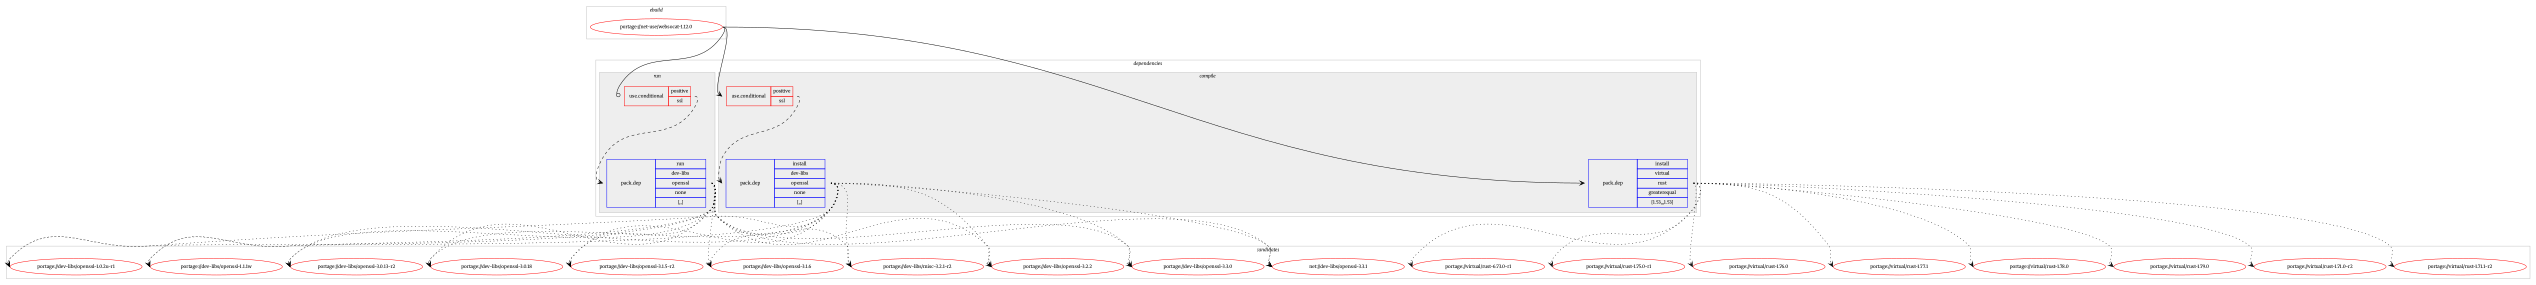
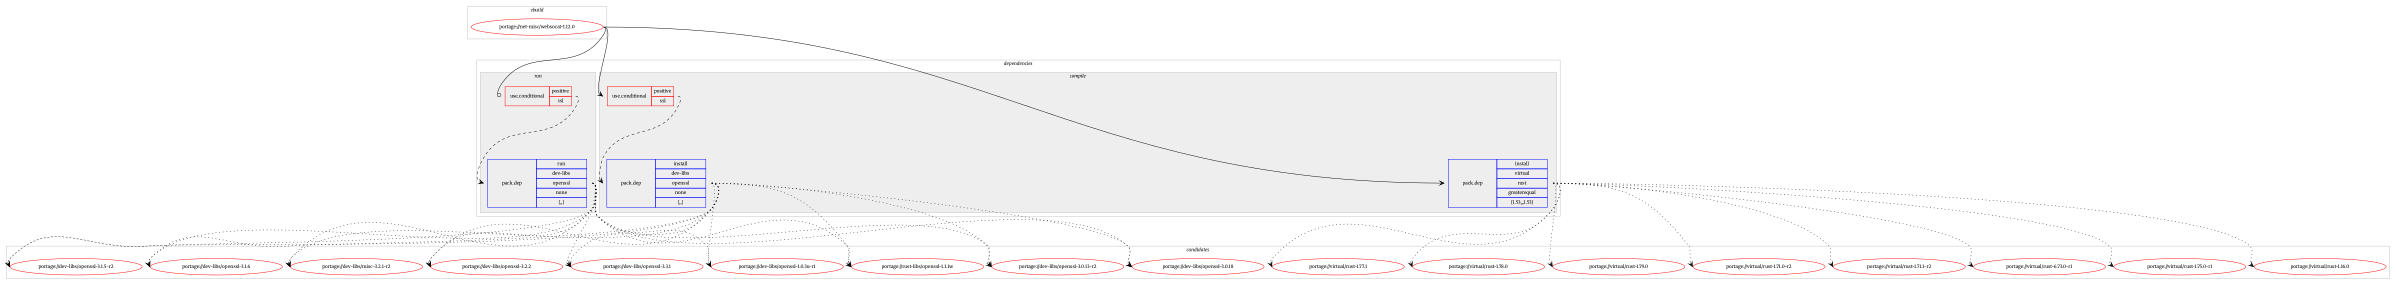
  digraph {
    compound=true
    concentrate=true
    fontname=Merriweather
    fontsize=10
    newrank=true
    rankdir=TB
    ranksep=1.5
    node [color=red fontname=Merriweather fontsize=10]
    edge [arrowhead=vee fontname=Merriweather headport=w style=dotted tailport=e weight=100]
-   n1 [label="portage://net-use/websocat-1.12.0" width=4]
+   n1 [label="portage://net-misc/websocat-1.12.0" width=4]
    n2 [color=blue label=<<TABLE BORDER="0" CELLBORDER="1" CELLSPACING="0" CELLPADDING="4" WIDTH="220"><TR><TD ROWSPAN="6" CELLPADDING="30">pack_dep</TD></TR><TR><TD WIDTH="110">install</TD></TR><TR><TD>dev-libs</TD></TR><TR><TD>openssl</TD></TR><TR><TD>none</TD></TR><TR><TD>[,,]</TD></TR></TABLE>> shape=none]
    n3 [label=<<TABLE BORDER="0" CELLBORDER="1" CELLSPACING="0" CELLPADDING="4"><TR><TD ROWSPAN="3" CELLPADDING="10">use_conditional</TD></TR><TR><TD>positive</TD></TR><TR><TD>ssl</TD></TR></TABLE>> shape=none]
    n4 [color=blue label=<<TABLE BORDER="0" CELLBORDER="1" CELLSPACING="0" CELLPADDING="4" WIDTH="220"><TR><TD ROWSPAN="6" CELLPADDING="30">pack_dep</TD></TR><TR><TD WIDTH="110">install</TD></TR><TR><TD>virtual</TD></TR><TR><TD>rust</TD></TR><TR><TD>greaterequal</TD></TR><TR><TD>[1.53,,,1.53]</TD></TR></TABLE>> shape=none]
    n5 [color=blue label=<<TABLE BORDER="0" CELLBORDER="1" CELLSPACING="0" CELLPADDING="4" WIDTH="220"><TR><TD ROWSPAN="6" CELLPADDING="30">pack_dep</TD></TR><TR><TD WIDTH="110">run</TD></TR><TR><TD>dev-libs</TD></TR><TR><TD>openssl</TD></TR><TR><TD>none</TD></TR><TR><TD>[,,]</TD></TR></TABLE>> shape=none]
    n6 [label=<<TABLE BORDER="0" CELLBORDER="1" CELLSPACING="0" CELLPADDING="4"><TR><TD ROWSPAN="3" CELLPADDING="10">use_conditional</TD></TR><TR><TD>positive</TD></TR><TR><TD>ssl</TD></TR></TABLE>> shape=none]
-   n7 [label="net://dev-libs/openssl-3.3.1" width=4]
-   n8 [label="portage://dev-libs/openssl-3.3.0" width=4]
+   n7 [label="portage://dev-libs/openssl-3.3.1" width=4]
    n9 [label="portage://dev-libs/openssl-3.2.2" width=4]
    n10 [label="portage://dev-libs/misc-3.2.1-r2" width=4]
    n11 [label="portage://dev-libs/openssl-3.1.6" width=4]
    n12 [label="portage://dev-libs/openssl-3.1.5-r2" width=4]
    n13 [label="portage://dev-libs/openssl-3.0.18" width=4]
    n14 [label="portage://dev-libs/openssl-3.0.13-r2" width=4]
-   n15 [label="portage://dev-libs/openssl-1.1.1w" width=4]
-   n16 [label="portage://dev-libs/openssl-1.0.2u-r1" width=4]
+   n15 [label="portage://rust-libs/openssl-1.1.1w" width=4]
+   n16 [label="portage://dev-libs/openssl-1.0.3u-r1" width=4]
    n17 [label="portage://virtual/rust-1.79.0" width=4]
    n18 [label="portage://virtual/rust-1.78.0" width=4]
    n19 [label="portage://virtual/rust-1.77.1" width=4]
-   n20 [label="portage://virtual/rust-1.76.0" width=4]
+   n20 [label="portage://virtual/rust-1.16.0" width=4]
    n21 [label="portage://virtual/rust-1.75.0-r1" width=4]
    n22 [label="portage://virtual/rust-6.73.0-r1" width=4]
    n23 [label="portage://virtual/rust-1.71.1-r2" width=4]
    n24 [label="portage://virtual/rust-1.71.0-r2" width=4]
    subgraph cluster_1 {
      color=gray
      label=<<i>ebuild</i>>
      n1
    }
    subgraph cluster_2 {
      color=gray
      label=<<i>dependencies</i>>
      subgraph cluster_3 {
        color=gray
        fillcolor="#eeeeee"
        label=<<i>compile</i>>
        style=filled
        subgraph sub_4 {
          color=gray
          fillcolor="#eeeeee"
          label=<<i>compile</i>>
          style=filled
          n3
          subgraph sub_5 {
            color=gray
            fillcolor="#eeeeee"
            label=<<i>compile</i>>
            style=filled
            n2
          }
        }
        subgraph sub_6 {
          color=gray
          fillcolor="#eeeeee"
          label=<<i>compile</i>>
          style=filled
          n4
        }
      }
      subgraph cluster_7 {
        color=gray
        fillcolor="#eeeeee"
        label=<<i>compile and run</i>>
        style=filled
      }
      subgraph cluster_8 {
        color=gray
        fillcolor="#eeeeee"
        label=<<i>run</i>>
        style=filled
        subgraph sub_9 {
          color=gray
          fillcolor="#eeeeee"
          label=<<i>run</i>>
          style=filled
          n6
          subgraph sub_10 {
            color=gray
            fillcolor="#eeeeee"
            label=<<i>run</i>>
            style=filled
            n5
          }
        }
      }
    }
    subgraph cluster_11 {
      color=gray
      label=<<i>candidates</i>>
      rank=same
      subgraph sub_12 {
        color=black
        label=<<i>candidates</i>>
        nodesep=1
        rank=same
        n7
-       n8
        n9
        n10
        n11
        n12
        n13
        n14
        n15
        n16
      }
      subgraph sub_13 {
        color=black
        label=<<i>candidates</i>>
        nodesep=1
        rank=same
        n17
        n18
        n19
        n20
        n21
        n22
        n23
        n24
      }
      subgraph sub_14 {
        color=black
        label=<<i>candidates</i>>
        nodesep=1
        rank=same
        n7
-       n8
        n9
        n10
        n11
        n12
        n13
        n14
        n15
        n16
      }
    }
    n1 -> n3 [style=solid weight=20]
    n1 -> n4 [style=solid weight=20]
    n1 -> n6 [arrowhead=odot style=solid weight=20]
    n2 -> n7
-   n2 -> n8
    n2 -> n9
    n2 -> n10
    n2 -> n11
    n2 -> n12
    n2 -> n13
    n2 -> n14
    n2 -> n15
    n2 -> n16
    n3 -> n2 [style=dashed weight=20]
    n4 -> n17
    n4 -> n18
    n4 -> n19
    n4 -> n20
    n4 -> n21
    n4 -> n22
    n4 -> n23
    n4 -> n24
    n5 -> n7
-   n5 -> n8
    n5 -> n9
    n5 -> n10
    n5 -> n11
    n5 -> n12
    n5 -> n13
    n5 -> n14
    n5 -> n15
    n5 -> n16
    n6 -> n5 [style=dashed weight=20]
  }
